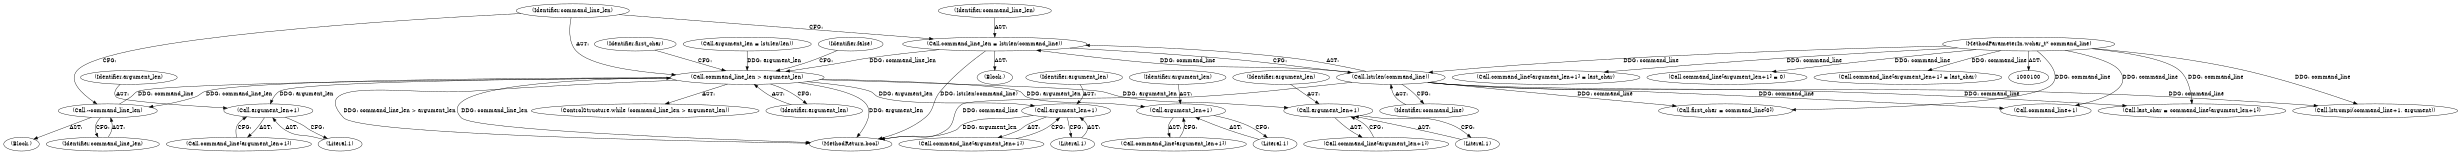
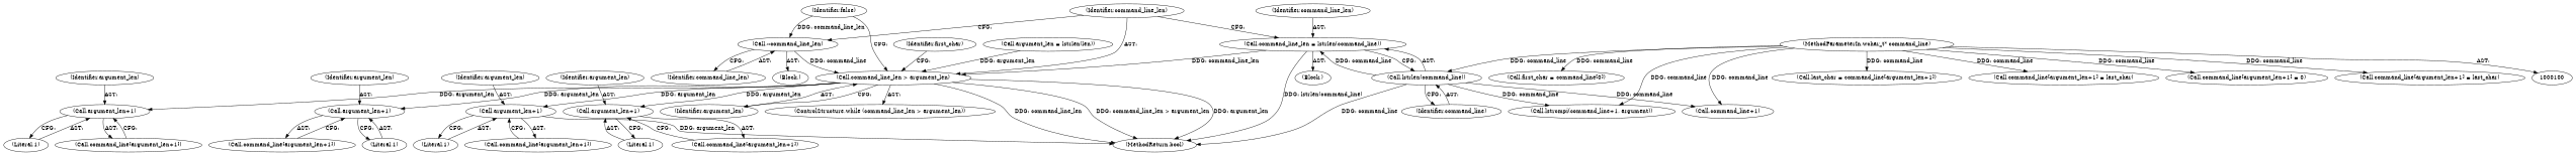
  digraph {
    n1 [label="(Call,command_line_len = lstrlen(command_line))"]
    n2 [label="(Call,lstrlen(command_line))"]
    n3 [label="(Call,command_line_len > argument_len)"]
    n4 [label="(MethodReturn,bool)"]
    n5 [label="(Block,)"]
    n6 [label="(Call,first_char = command_line[0])"]
    n7 [label="(Call,command_line+1)"]
    n8 [label="(Call,lstrcmpi(command_line+1, argument))"]
    n9 [label="(Identifier,command_line)"]
    n10 [label="(Call,last_char = command_line[argument_len+1])"]
    n11 [label="(Call,argument_len+1)"]
    n12 [label="(Call,argument_len+1)"]
    n13 [label="(Call,argument_len+1)"]
    n14 [label="(Call,argument_len+1)"]
    n15 [label="(Call,--command_line_len)"]
    n16 [label="(Identifier,argument_len)"]
    n17 [label="(ControlStructure,while (command_line_len > argument_len))"]
    n18 [label="(MethodParameterIn,wchar_t* command_line)"]
    n19 [label="(Call,command_line[argument_len+1] = last_char)"]
    n20 [label="(Call,command_line[argument_len+1] = 0)"]
    n21 [label="(Call,command_line[argument_len+1] = last_char)"]
    1000100
    n23 [label="(Literal,1)"]
    n24 [label="(Call,command_line[argument_len+1])"]
    n25 [label="(Call,command_line[argument_len+1])"]
    n26 [label="(Literal,1)"]
    n27 [label="(Call,command_line[argument_len+1])"]
    n28 [label="(Literal,1)"]
    n29 [label="(Literal,1)"]
    n30 [label="(Call,command_line[argument_len+1])"]
    n31 [label="(Identifier,command_line_len)"]
    n32 [label="(Block,)"]
    n33 [label="(Identifier,false)"]
    n34 [label="(Identifier,argument_len)"]
    n35 [label="(Identifier,first_char)"]
    n36 [label="(Identifier,argument_len)"]
    n37 [label="(Identifier,argument_len)"]
    n38 [label="(Call,argument_len = lstrlen(len))"]
    n39 [label="(Identifier,command_line_len)"]
    n40 [label="(Identifier,command_line_len)"]
    n41 [label="(Identifier,argument_len)"]
    n1 -> n2 [label="CFG: "]
    n1 -> n3 [label="DDG: command_line_len"]
    n1 -> n4 [label="DDG: lstrlen(command_line)"]
    n1 -> n5 [label="AST: "]
    n2 -> n1 [label="AST: "]
    n2 -> n1 [label="DDG: command_line"]
    n2 -> n4 [label="DDG: command_line"]
-   n2 -> n6 [label="DDG: command_line"]
    n2 -> n7 [label="DDG: command_line"]
    n2 -> n8 [label="DDG: command_line"]
    n2 -> n9 [label="CFG: "]
-   n2 -> n10 [label="DDG: command_line"]
    n3 -> n4 [label="DDG: command_line_len"]
    n3 -> n4 [label="DDG: command_line_len > argument_len"]
    n3 -> n4 [label="DDG: argument_len"]
    n3 -> n11 [label="DDG: argument_len"]
    n3 -> n12 [label="DDG: argument_len"]
    n3 -> n13 [label="DDG: argument_len"]
    n3 -> n14 [label="DDG: argument_len"]
-   n3 -> n15 [label="DDG: command_line_len"]
+   n33 -> n15 [label="DDG: command_line_len"]
    n3 -> n16 [label="CFG: "]
    n3 -> n17 [label="AST: "]
    n9 -> n2 [label="AST: "]
    n11 -> n23 [label="CFG: "]
    n11 -> n24 [label="AST: "]
    n12 -> n25 [label="AST: "]
    n12 -> n26 [label="CFG: "]
    n13 -> n4 [label="DDG: argument_len"]
    n13 -> n27 [label="AST: "]
    n13 -> n28 [label="CFG: "]
    n14 -> n29 [label="CFG: "]
    n14 -> n30 [label="AST: "]
    n15 -> n3 [label="DDG: command_line"]
    n15 -> n31 [label="CFG: "]
    n15 -> n32 [label="AST: "]
    n16 -> n3 [label="AST: "]
    n18 -> n2 [label="DDG: command_line"]
    n18 -> n6 [label="DDG: command_line"]
    n18 -> n7 [label="DDG: command_line"]
    n18 -> n8 [label="DDG: command_line"]
    n18 -> n10 [label="DDG: command_line"]
    n18 -> n19 [label="DDG: command_line"]
    n18 -> n20 [label="DDG: command_line"]
    n18 -> n21 [label="DDG: command_line"]
    n18 -> 1000100 [label="AST: "]
    n23 -> n11 [label="AST: "]
    n24 -> n11 [label="CFG: "]
    n25 -> n12 [label="CFG: "]
    n26 -> n12 [label="AST: "]
    n27 -> n13 [label="CFG: "]
    n28 -> n13 [label="AST: "]
    n29 -> n14 [label="AST: "]
    n30 -> n14 [label="CFG: "]
    n31 -> n15 [label="AST: "]
    n33 -> n3 [label="CFG: "]
    n34 -> n11 [label="AST: "]
    n35 -> n3 [label="CFG: "]
    n36 -> n14 [label="AST: "]
    n37 -> n12 [label="AST: "]
    n38 -> n3 [label="DDG: argument_len"]
    n39 -> n1 [label="AST: "]
    n40 -> n1 [label="CFG: "]
    n40 -> n3 [label="AST: "]
    n40 -> n15 [label="CFG: "]
    n41 -> n13 [label="AST: "]
  }
